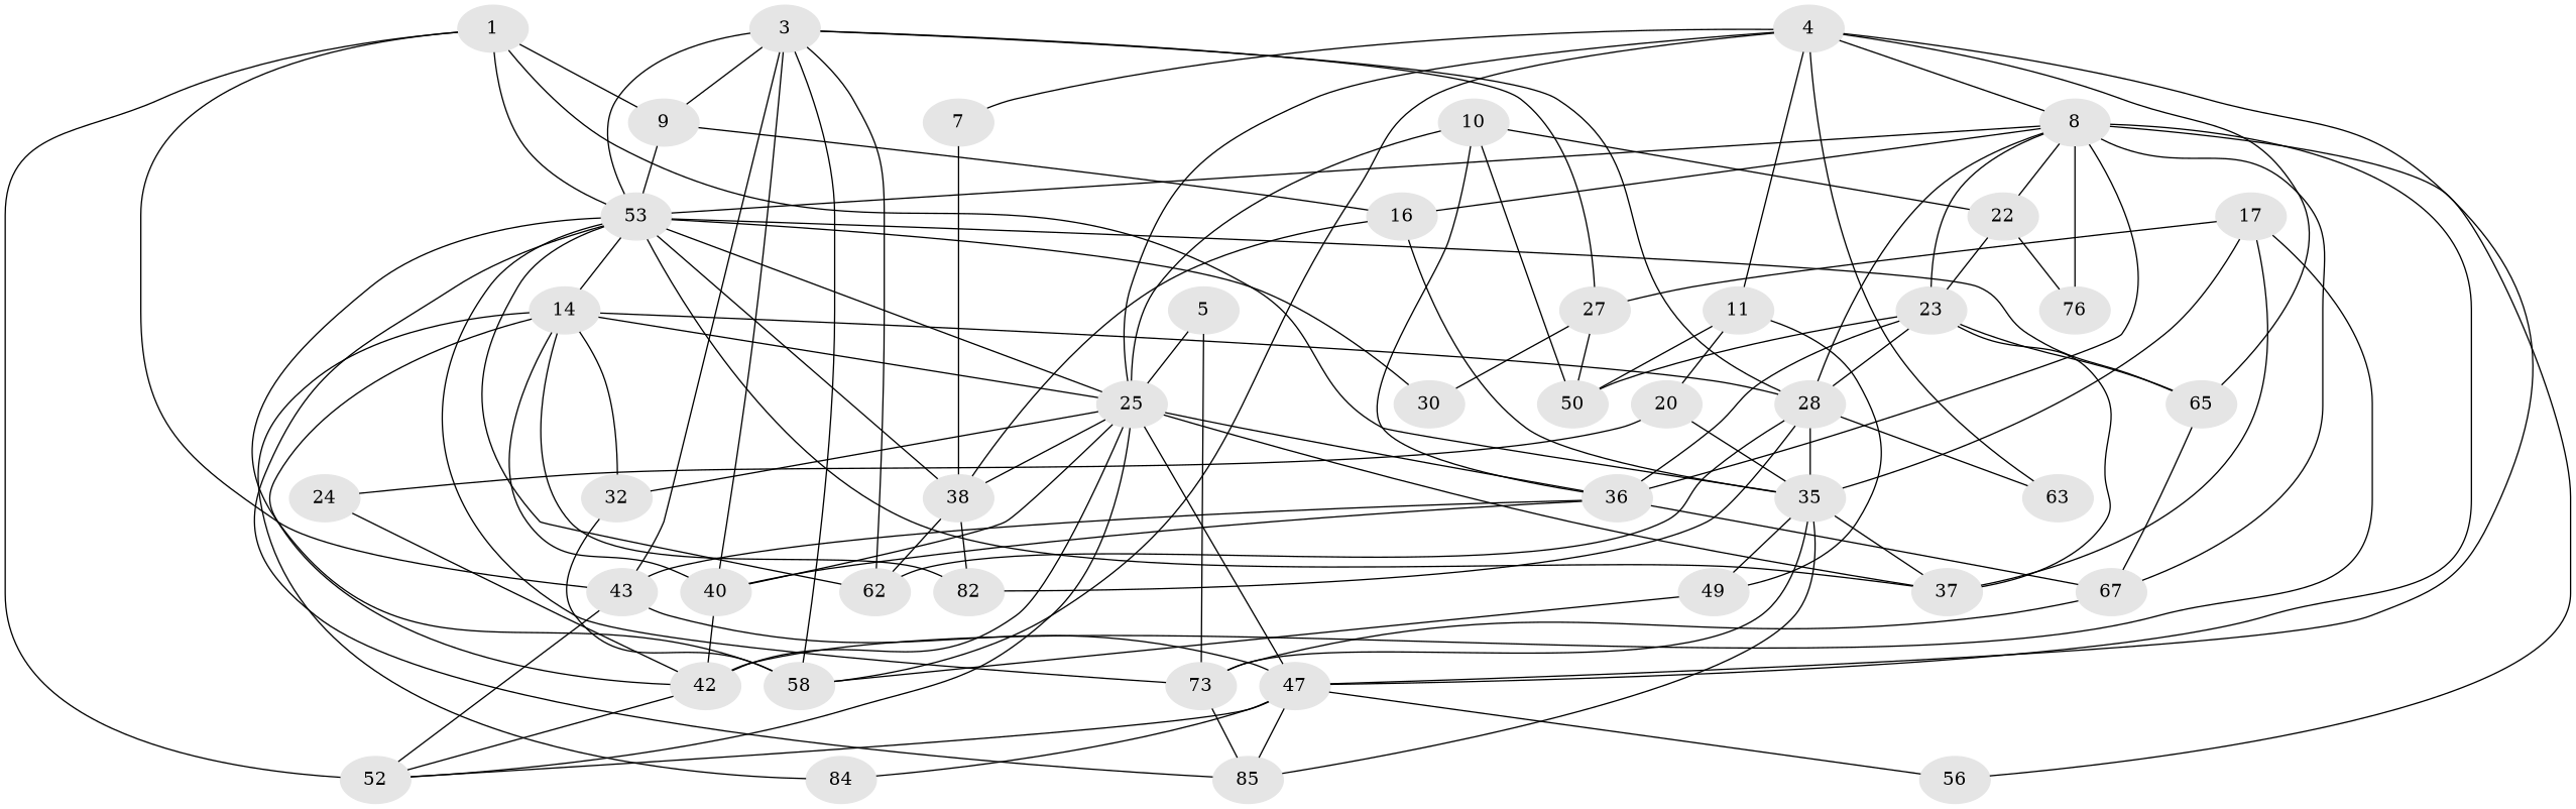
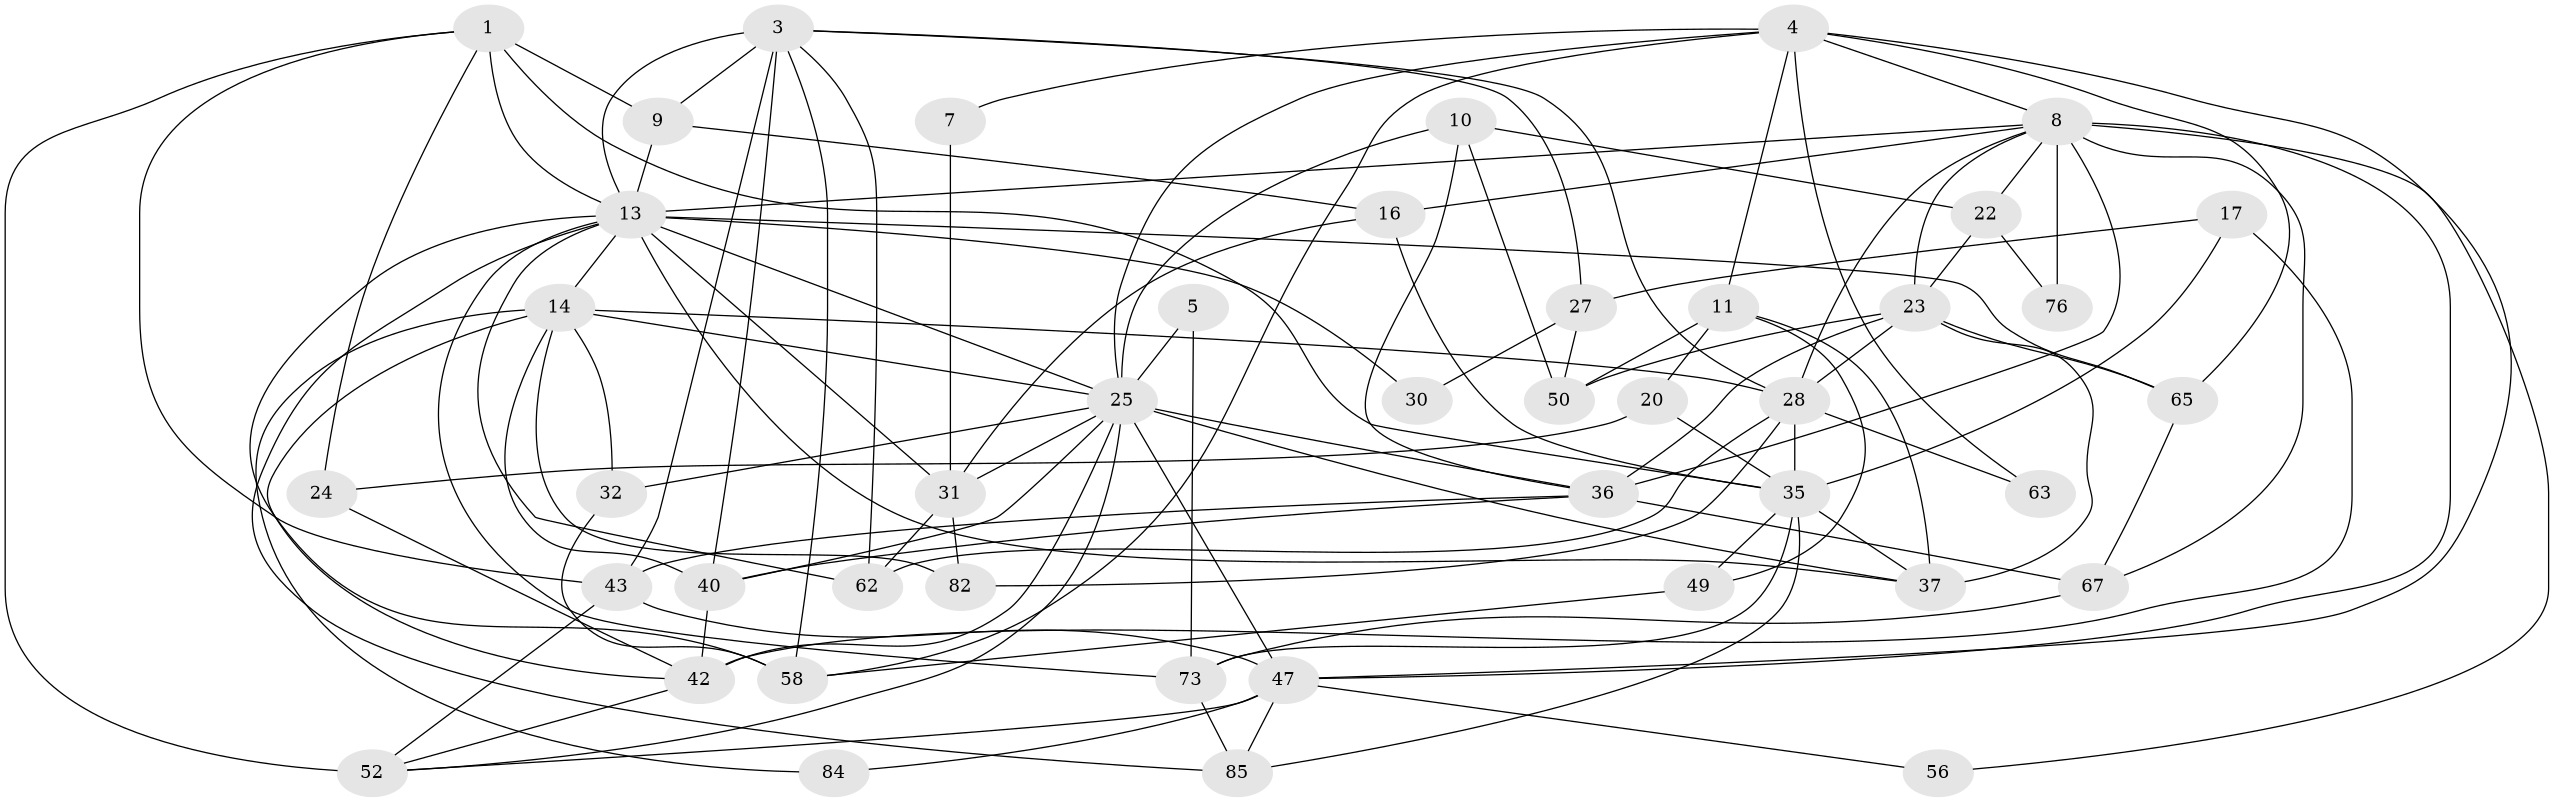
  graph {
    node [color=gray90 style=filled]
    1 [super="+15+2"]
    9 [super="+55"]
-   13 [super="+19+31" label=53]
+   13 [super="+19+31"]
    24
    35 [super="+90"]
    43 [super="+77"]
    52 [super="+83+74"]
    16 [super="+61"]
    58
    62
    25 [super="+53+70+87"]
    65 [super="+88"]
    73
-   38 [super="+57+45"]
+   38 [super="+57+45" label=31]
    14 [super="+41"]
    30
    37 [super="+44"]
    85
    42 [super="+86"]
    49
    47 [super="+69+81"]
    3 [super="+21+6"]
    27
    28 [super="+72"]
    40
    50
    63
    82
    4 [super="+29+68"]
    7
    8 [super="+12+18"]
    11 [super="+59"]
    22
    23 [super="+71+51"]
    36 [super="+75+64+46"]
    56
    67 [super="+80"]
    76
    20
    32
    84
    5
    10 [super="+66"]
    17 [super="+79"]
    1 -- 9
    1 -- 13 [weight=4]
+   1 -- 24
    1 -- 35
    1 -- 43
    1 -- 52 [weight=2]
    9 -- 13 [weight=3]
    9 -- 16
    13 -- 58
    13 -- 62 [weight=2]
    13 -- 25
    13 -- 65
    13 -- 73
    13 -- 38 [weight=4]
    13 -- 14
    13 -- 30 [weight=2]
    13 -- 37
    13 -- 85
    24 -- 42
    35 -- 73
    35 -- 37
    35 -- 85
    35 -- 49
    43 -- 52
    43 -- 47
    16 -- 35
    16 -- 38
    25 -- 52
    25 -- 38
    25 -- 37
    25 -- 42
    25 -- 47 [weight=2]
    25 -- 40
    25 -- 36
    25 -- 32
    65 -- 67
    73 -- 85
    38 -- 62
    38 -- 82
    14 -- 25 [weight=2]
    14 -- 42
    14 -- 28
    14 -- 40
    14 -- 82
    14 -- 32
    14 -- 84
    42 -- 52
    49 -- 58
    47 -- 52
    47 -- 85
    47 -- 56
    47 -- 84
    3 -- 9
    3 -- 13 [weight=2]
    3 -- 43
    3 -- 58
    3 -- 62
    3 -- 27
    3 -- 28
    3 -- 40
    27 -- 30
    27 -- 50
    28 -- 35
    28 -- 62
    28 -- 63
    28 -- 82
    40 -- 42
    4 -- 58
    4 -- 25
    4 -- 65
    4 -- 47
    4 -- 63
    4 -- 7
    4 -- 8
    4 -- 11
    7 -- 38
    8 -- 13
    8 -- 16
    8 -- 47
    8 -- 28
    8 -- 22
    8 -- 23
    8 -- 36 [weight=3]
    8 -- 56
    8 -- 67
    8 -- 76
    11 -- 49 [weight=2]
    11 -- 50
    11 -- 20
    22 -- 23
    22 -- 76
    23 -- 65
    23 -- 37
    23 -- 28
    23 -- 50
    23 -- 36 [weight=2]
    36 -- 43
    36 -- 40
    36 -- 67
    67 -- 73
    20 -- 24
    20 -- 35
    32 -- 58
    5 -- 25
    5 -- 73
    10 -- 25 [weight=2]
    10 -- 50
    10 -- 22
    10 -- 36
    17 -- 35
-   17 -- 37
+   11 -- 37
    17 -- 42 [weight=2]
    17 -- 27
  }
